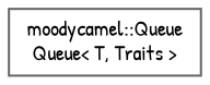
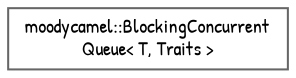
  digraph {
    rankdir=LR
    fontname="Patrick Hand"
-   n1 [color=grey40 fillcolor=white fontname="Patrick Hand" fontsize=10 height=0.2 label="moodycamel::Queue\lQueue\< T, Traits \>" shape=box style=filled width=0.4]
+   n1 [color=grey40 fillcolor=white fontname="Patrick Hand" fontsize=10 height=0.2 label="moodycamel::BlockingConcurrent\lQueue\< T, Traits \>" shape=box style=filled width=0.4]
  }
